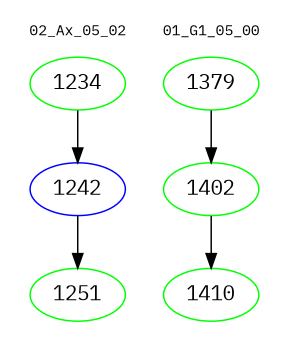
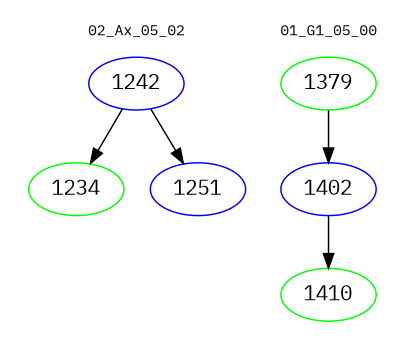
  digraph {
    fontname="IBM Plex Mono"
    node [color=green fontname="IBM Plex Mono"]
    edge [color=black fontname="IBM Plex Mono"]
    n1 [color=blue label=1242]
    n2 [label=1234]
-   n3 [label=1251]
-   n4 [label=1402]
+   n3 [color=blue label=1251]
+   n4 [color=blue label=1402]
    n5 [label=1379]
    n6 [label=1410]
    subgraph cluster_1 {
      color=white
      fontsize=10
      label="02_Ax_05_02"
      n1
      n2
      n3
    }
    subgraph cluster_2 {
      color=white
      fontsize=10
      label="01_G1_05_00"
      n4
      n5
      n6
    }
-   n2 -> n1
+   n1 -> n2
    n1 -> n3
    n4 -> n6
    n5 -> n4
  }
